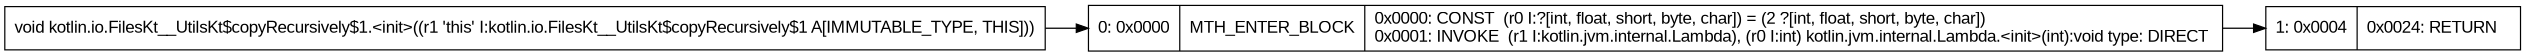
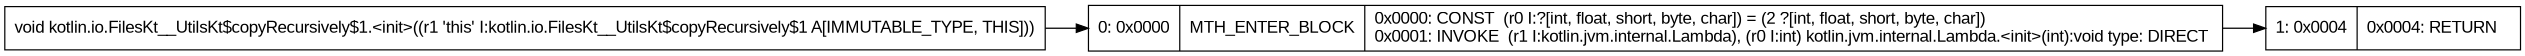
  digraph {
    rankdir=LR
    fontname="Liberation Sans"
    node [shape=record fontname="Liberation Sans"]
    edge [fontname="Liberation Sans"]
    n1 [label="{0\:\ 0x0000|MTH_ENTER_BLOCK\l|0x0000: CONST  (r0 I:?[int, float, short, byte, char]) = (2 ?[int, float, short, byte, char]) \l0x0001: INVOKE  (r1 I:kotlin.jvm.internal.Lambda), (r0 I:int) kotlin.jvm.internal.Lambda.\<init\>(int):void type: DIRECT \l}"]
-   n2 [label="{1\:\ 0x0004|0x0024: RETURN   \l}"]
+   n2 [label="{1\:\ 0x0004|0x0004: RETURN   \l}"]
    n3 [label="{void kotlin.io.FilesKt__UtilsKt$copyRecursively$1.\<init\>((r1 'this' I:kotlin.io.FilesKt__UtilsKt$copyRecursively$1 A[IMMUTABLE_TYPE, THIS])) }"]
    n1 -> n2
    n3 -> n1
  }
